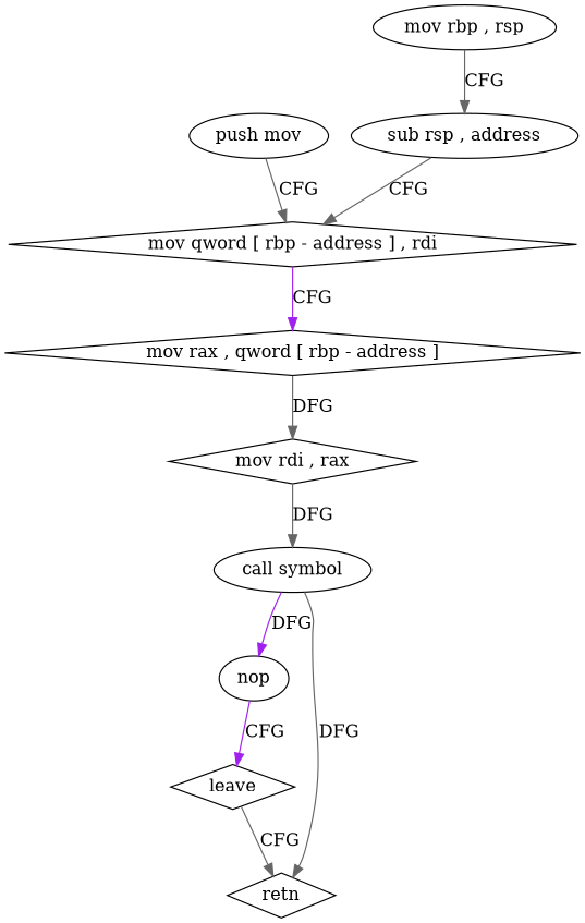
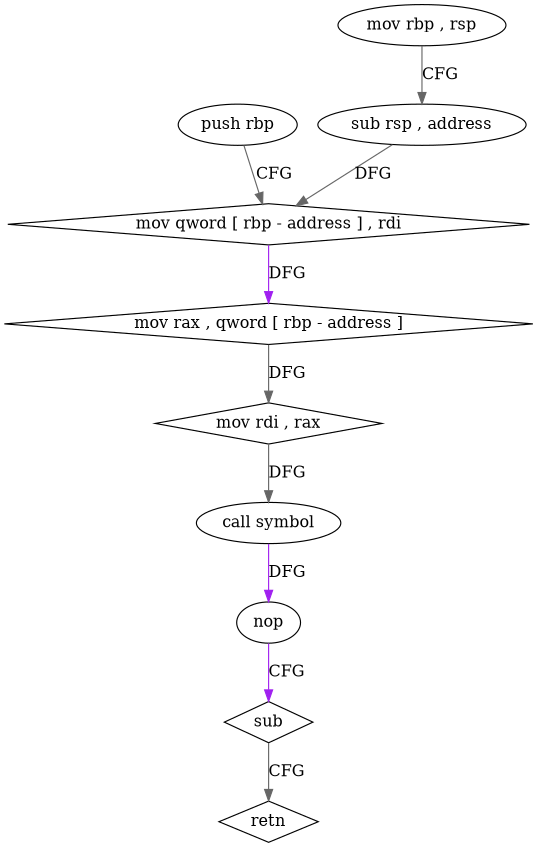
  digraph {
    node [shape=ellipse]
    edge [color=gray40]
-   n1 [label="push mov"]
+   n1 [label="push rbp"]
    n2 [label="mov qword [ rbp - address ] , rdi" shape=diamond]
    n3 [label="mov rbp , rsp"]
    n4 [label="sub rsp , address"]
    n5 [label="mov rax , qword [ rbp - address ]" shape=diamond]
    n6 [label="mov rdi , rax" shape=diamond]
    n7 [label="call symbol"]
    n8 [label=nop]
    n9 [label=retn shape=diamond]
-   n10 [label=leave shape=diamond]
+   n10 [label=sub shape=diamond]
    n1 -> n2 [label=CFG]
-   n2 -> n5 [color=purple label=CFG]
+   n2 -> n5 [color=purple label=DFG]
    n3 -> n4 [label=CFG]
-   n4 -> n2 [label=CFG]
+   n4 -> n2 [label=DFG]
    n5 -> n6 [label=DFG]
    n6 -> n7 [label=DFG]
    n7 -> n8 [color=purple label=DFG]
-   n7 -> n9 [label=DFG]
    n8 -> n10 [color=purple label=CFG]
    n10 -> n9 [label=CFG]
  }
